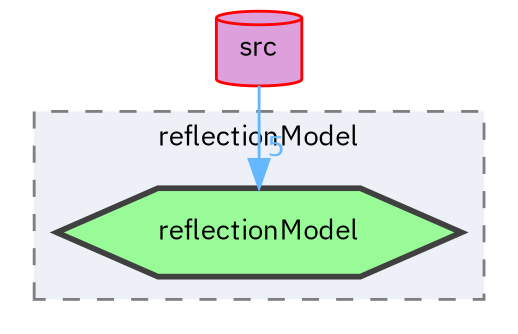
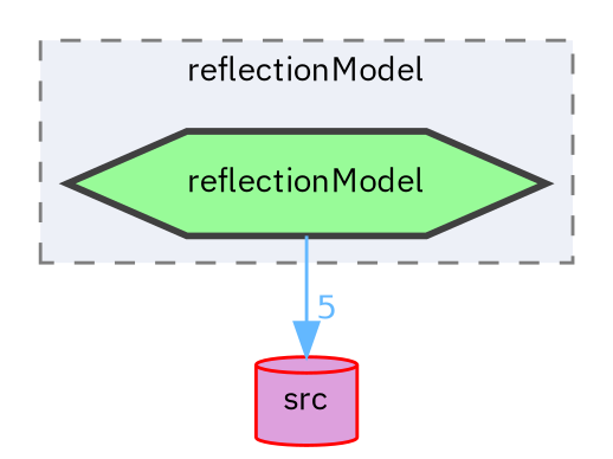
  digraph {
    compound=true
    fontname="IBM Plex Sans"
    node [fontname="IBM Plex Sans" fontsize=10]
    n1 [color=grey25 fillcolor=palegreen height=0.2 label=reflectionModel shape=hexagon style="filled,bold" width=0.4]
    n2 [color=red fillcolor=plum height=0.2 label=src shape=cylinder style=filled width=0.4]
    subgraph cluster_1 {
      bgcolor="#edf0f7"
      fontsize=10
      label=reflectionModel
      pencolor=grey50
      style="filled,dashed"
      n1
    }
-   n2 -> n1 [color=steelblue1 fontcolor=steelblue1 fontname="IBM Plex Sans" fontsize=10 headlabel=5 labeldistance=1.5 labelfontname=Helvetica labelfontsize=10 style=solid]
+   n1 -> n2 [color=steelblue1 fontcolor=steelblue1 fontname="IBM Plex Sans" fontsize=10 headlabel=5 labeldistance=1.5 labelfontname=Helvetica labelfontsize=10 style=solid]
  }
